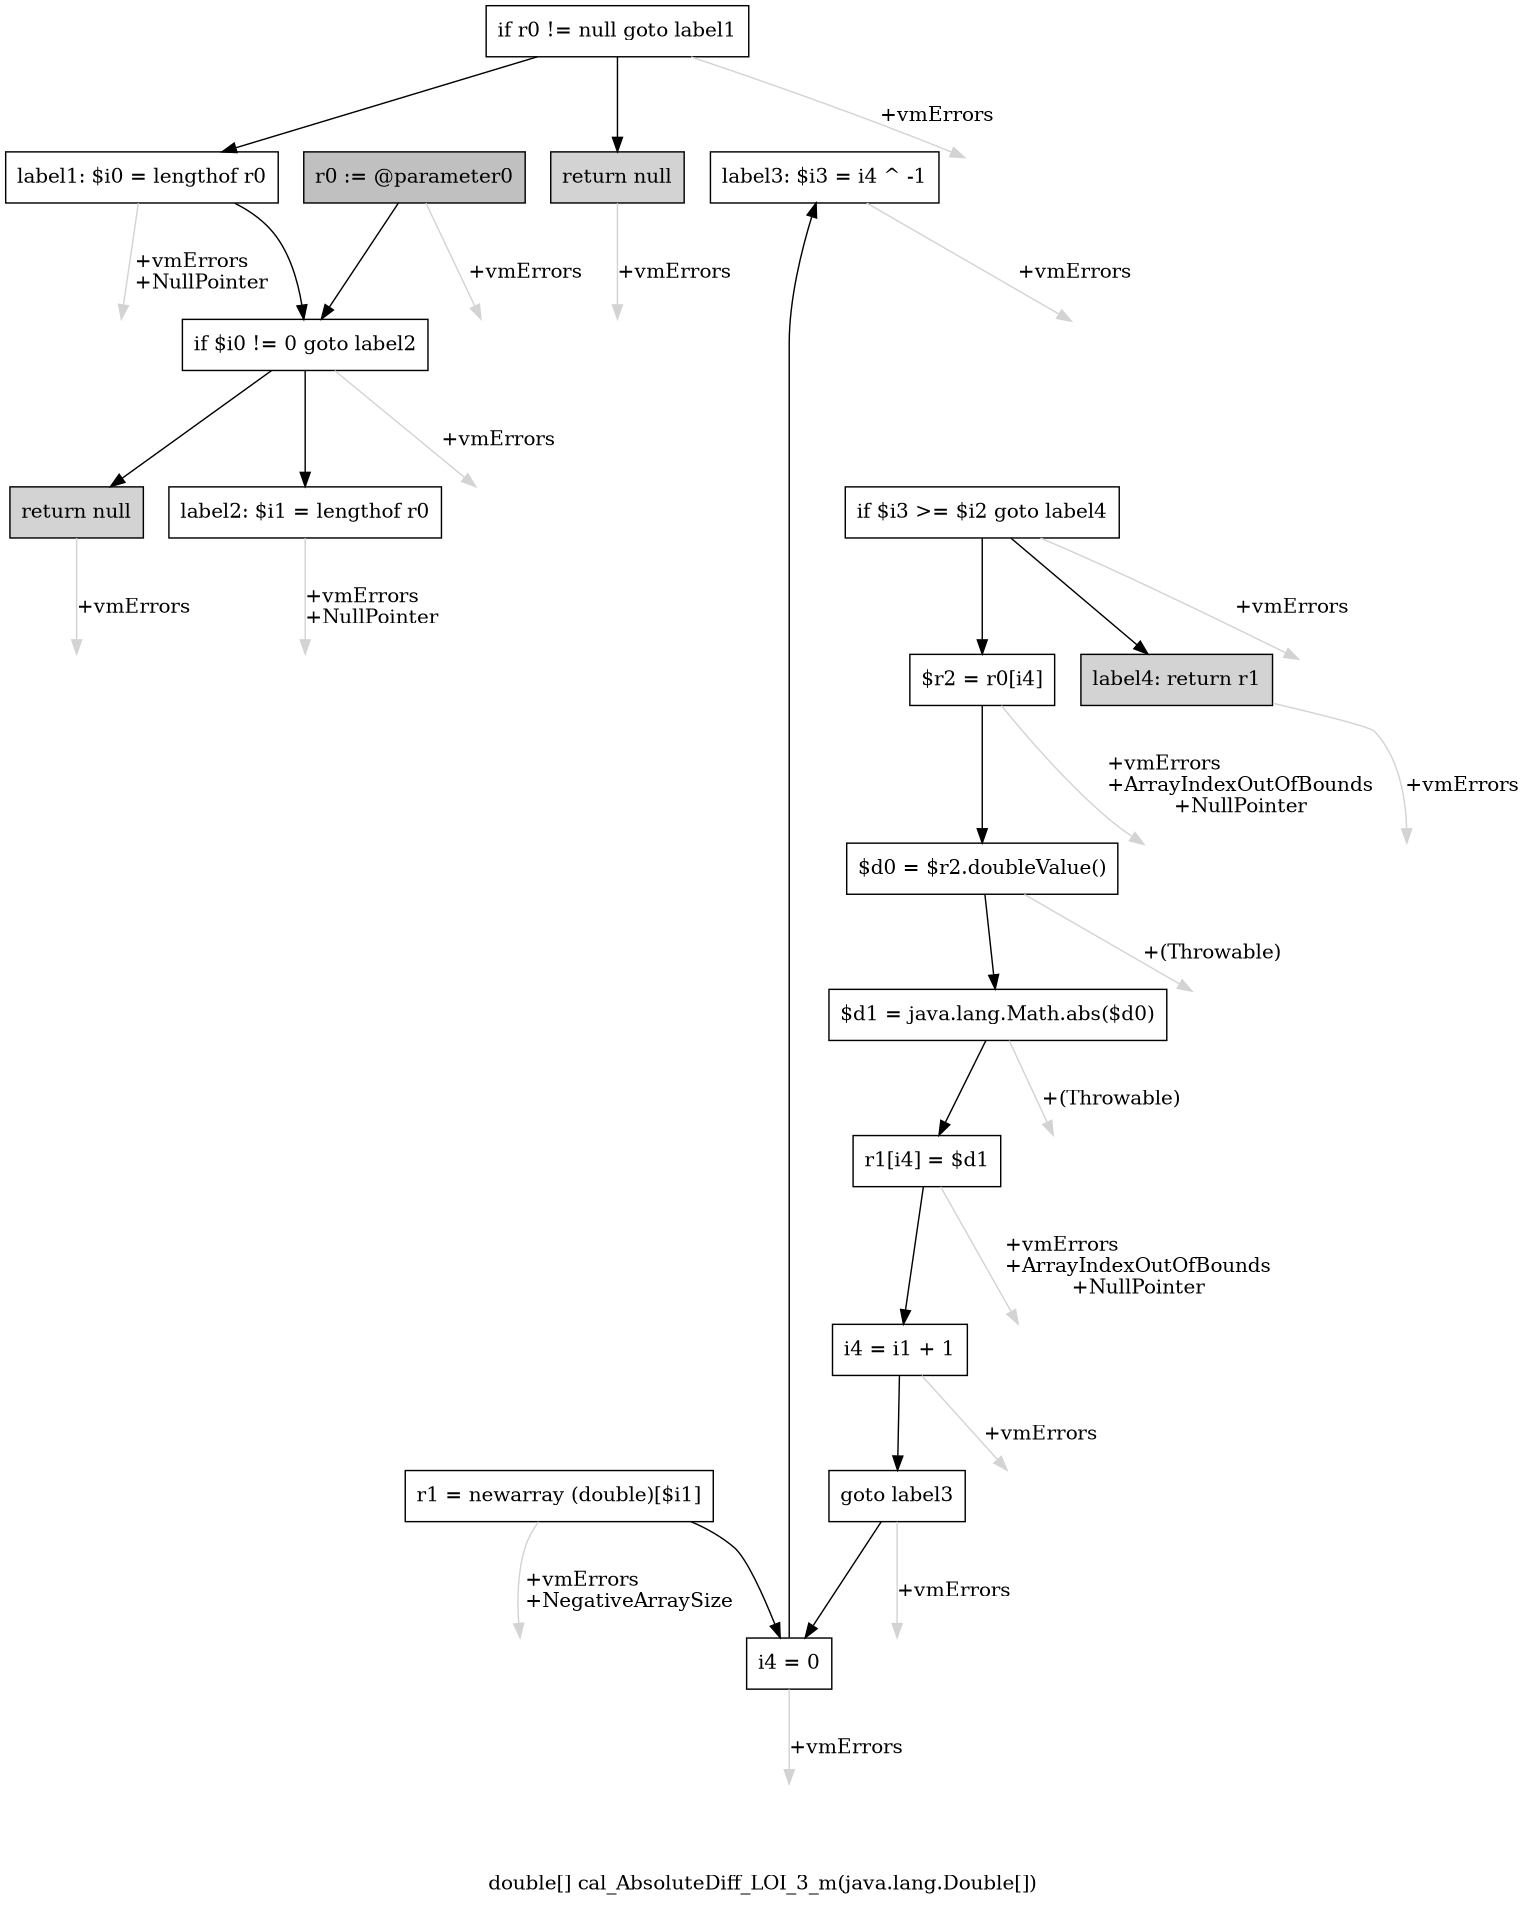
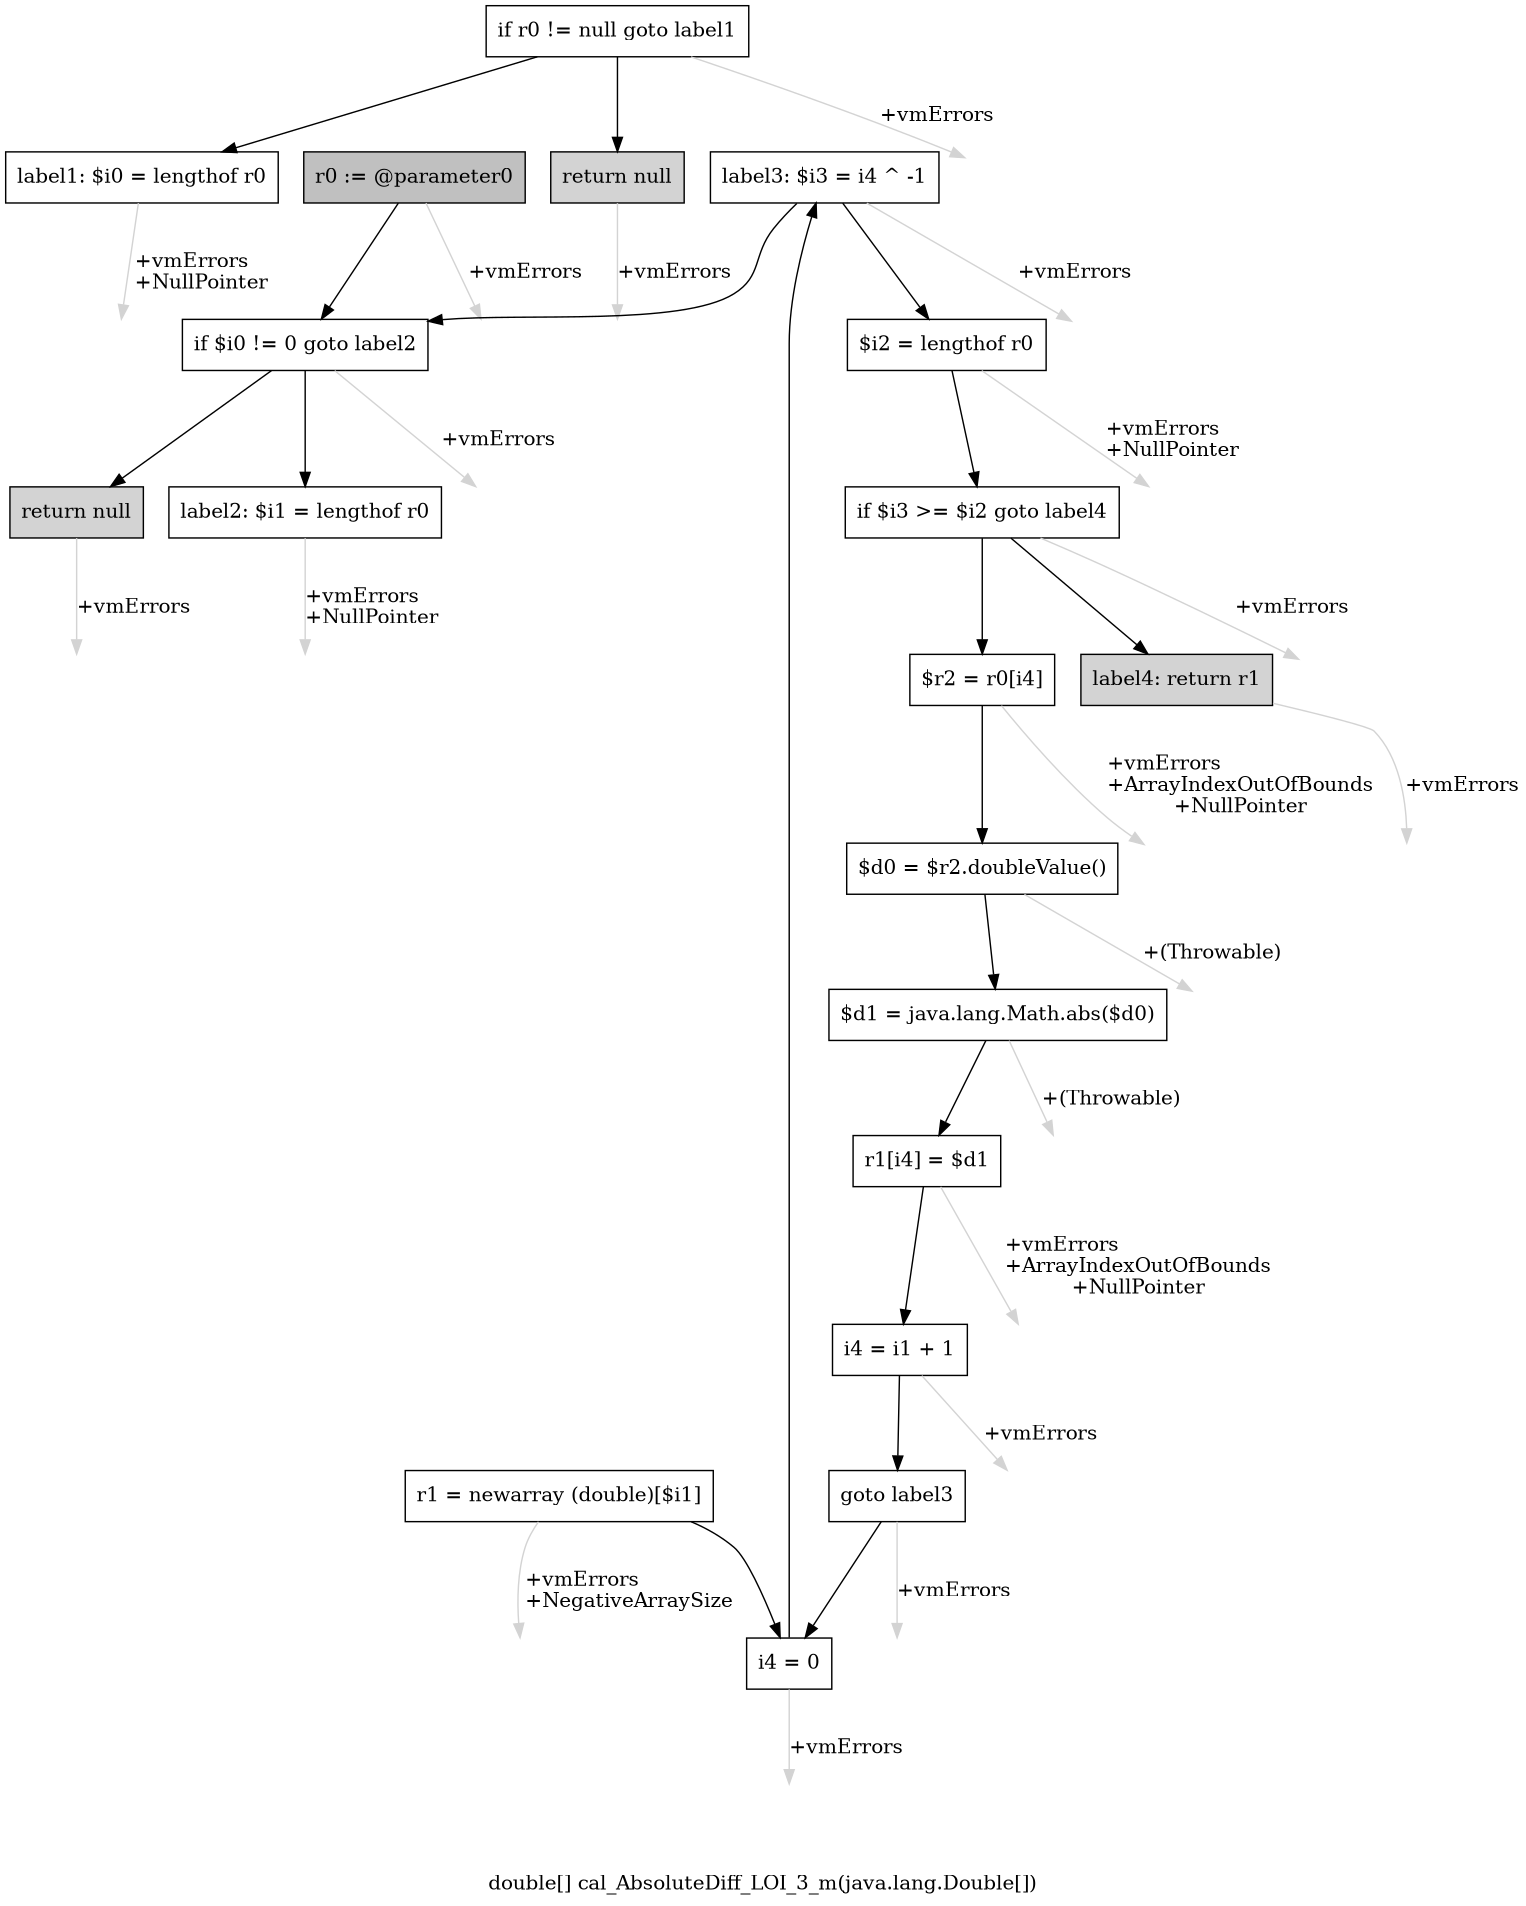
  digraph {
    label="double[] cal_AbsoluteDiff_LOI_3_m(java.lang.Double[])"
    node [shape=box style=invis]
    edge [color=lightgray]
    n1 [fillcolor=gray label="r0 := @parameter0" style=filled]
    n2 [label=Esc]
    n3 [label="if $i0 != 0 goto label2" style=""]
    n4 [label="if r0 != null goto label1" style=""]
    n5 [fillcolor=lightgray label="return null" style=filled]
    n6 [label="label1: $i0 = lengthof r0" style=""]
    n7 [label=Esc]
    n8 [label=Esc]
    n9 [label=Esc]
    n10 [fillcolor=lightgray label="return null" style=filled]
    n11 [label="label2: $i1 = lengthof r0" style=""]
    n12 [label=Esc]
    n13 [label=Esc]
    n14 [label=Esc]
    n15 [label="r1 = newarray (double)[$i1]" style=""]
    n16 [label="i4 = 0" style=""]
    n17 [label=Esc]
    n18 [label="label3: $i3 = i4 ^ -1" style=""]
    n19 [label=Esc]
+   n20 [label="$i2 = lengthof r0" style=""]
    n21 [label=Esc]
    n22 [label="if $i3 >= $i2 goto label4" style=""]
    n23 [label=Esc]
    n24 [label="$r2 = r0[i4]" style=""]
    n25 [fillcolor=lightgray label="label4: return r1" style=filled]
    n26 [label=Esc]
    n27 [label="$d0 = $r2.doubleValue()" style=""]
    n28 [label=Esc]
    n29 [label=Esc]
    n30 [label="$d1 = java.lang.Math.abs($d0)" style=""]
    n31 [label=Esc]
    n32 [label="r1[i4] = $d1" style=""]
    n33 [label=Esc]
    n34 [label="i4 = i1 + 1" style=""]
    n35 [label=Esc]
    n36 [label="goto label3" style=""]
    n37 [label=Esc]
    n38 [label=Esc]
    n1 -> n2 [label="\l+vmErrors"]
    n1 -> n3 [color=black]
    n3 -> n10 [color=black]
    n3 -> n11 [color=black]
    n3 -> n12 [label="\l+vmErrors"]
    n4 -> n5 [color=black]
    n4 -> n6 [color=black]
    n4 -> n7 [label="\l+vmErrors"]
    n5 -> n8 [label="\l+vmErrors"]
-   n6 -> n3 [color=black]
+   n18 -> n3 [color=black]
    n6 -> n9 [label="\l+vmErrors\l+NullPointer"]
    n10 -> n13 [label="\l+vmErrors"]
    n11 -> n14 [label="\l+vmErrors\l+NullPointer"]
    n15 -> n16 [color=black]
    n15 -> n17 [label="\l+vmErrors\l+NegativeArraySize"]
    n16 -> n18 [color=black]
    n16 -> n19 [label="\l+vmErrors"]
+   n18 -> n20 [color=black]
    n18 -> n21 [label="\l+vmErrors"]
+   n20 -> n22 [color=black]
+   n20 -> n23 [label="\l+vmErrors\l+NullPointer"]
    n22 -> n24 [color=black]
    n22 -> n25 [color=black]
    n22 -> n26 [label="\l+vmErrors"]
    n24 -> n27 [color=black]
    n24 -> n28 [label="\l+vmErrors\l+ArrayIndexOutOfBounds\l+NullPointer"]
    n25 -> n29 [label="\l+vmErrors"]
    n27 -> n30 [color=black]
    n27 -> n31 [label="\l+(Throwable)"]
    n30 -> n32 [color=black]
    n30 -> n33 [label="\l+(Throwable)"]
    n32 -> n34 [color=black]
    n32 -> n35 [label="\l+vmErrors\l+ArrayIndexOutOfBounds\l+NullPointer"]
    n34 -> n36 [color=black]
    n34 -> n37 [label="\l+vmErrors"]
    n36 -> n16 [color=black]
    n36 -> n38 [label="\l+vmErrors"]
  }
